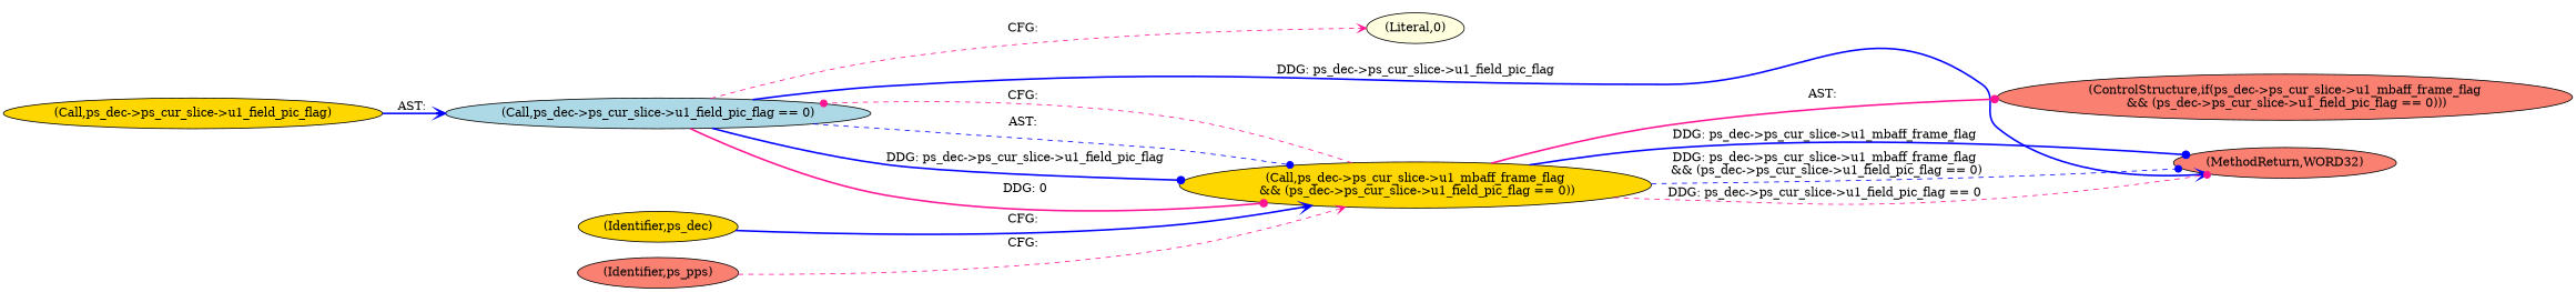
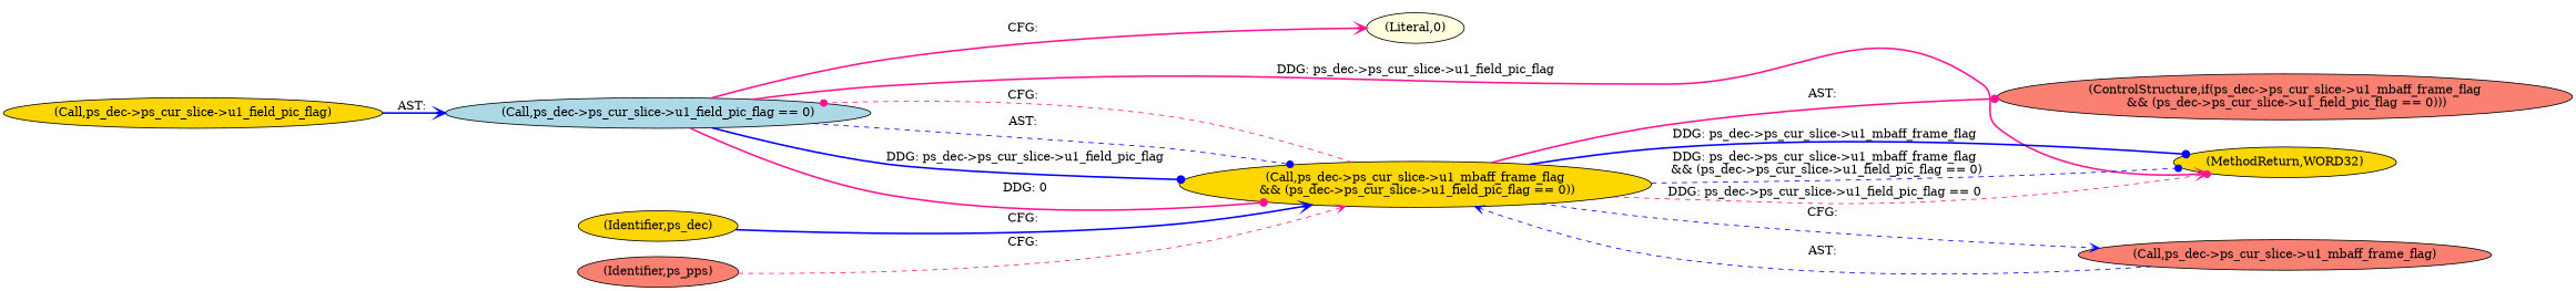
  digraph {
    rankdir=LR
    node [fillcolor=gold style=filled]
    edge [arrowhead=dot color=blue style=bold]
    n1 [fillcolor=lightblue label="(Call,ps_dec->ps_cur_slice->u1_field_pic_flag == 0)"]
    n2 [label="(Call,ps_dec->ps_cur_slice->u1_mbaff_frame_flag\n && (ps_dec->ps_cur_slice->u1_field_pic_flag == 0))"]
-   n3 [fillcolor=salmon label="(MethodReturn,WORD32)"]
+   n3 [label="(MethodReturn,WORD32)"]
    n4 [fillcolor=lightyellow label="(Literal,0)"]
+   n5 [fillcolor=salmon label="(Call,ps_dec->ps_cur_slice->u1_mbaff_frame_flag)"]
    n6 [fillcolor=salmon label="(ControlStructure,if(ps_dec->ps_cur_slice->u1_mbaff_frame_flag\n && (ps_dec->ps_cur_slice->u1_field_pic_flag == 0)))"]
    n7 [label="(Identifier,ps_dec)"]
    n8 [fillcolor=salmon label="(Identifier,ps_pps)"]
    n9 [label="(Call,ps_dec->ps_cur_slice->u1_field_pic_flag)"]
    n1 -> n2 [label="AST: " style=dashed]
    n1 -> n2 [label="DDG: ps_dec->ps_cur_slice->u1_field_pic_flag"]
    n1 -> n2 [color=deeppink label="DDG: 0"]
-   n1 -> n3 [arrowhead=vee label="DDG: ps_dec->ps_cur_slice->u1_field_pic_flag"]
-   n1 -> n4 [arrowhead=vee color=deeppink label="CFG: " style=dashed]
+   n1 -> n3 [arrowhead=vee color=deeppink label="DDG: ps_dec->ps_cur_slice->u1_field_pic_flag"]
+   n1 -> n4 [arrowhead=vee color=deeppink label="CFG: "]
    n2 -> n1 [color=deeppink label="CFG: " style=dashed]
    n2 -> n3 [label="DDG: ps_dec->ps_cur_slice->u1_mbaff_frame_flag"]
    n2 -> n3 [label="DDG: ps_dec->ps_cur_slice->u1_mbaff_frame_flag\n && (ps_dec->ps_cur_slice->u1_field_pic_flag == 0)" style=dashed]
    n2 -> n3 [color=deeppink label="DDG: ps_dec->ps_cur_slice->u1_field_pic_flag == 0" style=dashed]
+   n2 -> n5 [arrowhead=vee label="CFG: " style=dashed]
    n2 -> n6 [color=deeppink label="AST: "]
+   n5 -> n2 [arrowhead=vee label="AST: " style=dashed]
    n7 -> n2 [arrowhead=vee label="CFG: "]
    n8 -> n2 [arrowhead=vee color=deeppink label="CFG: " style=dashed]
    n9 -> n1 [arrowhead=vee label="AST: "]
  }
